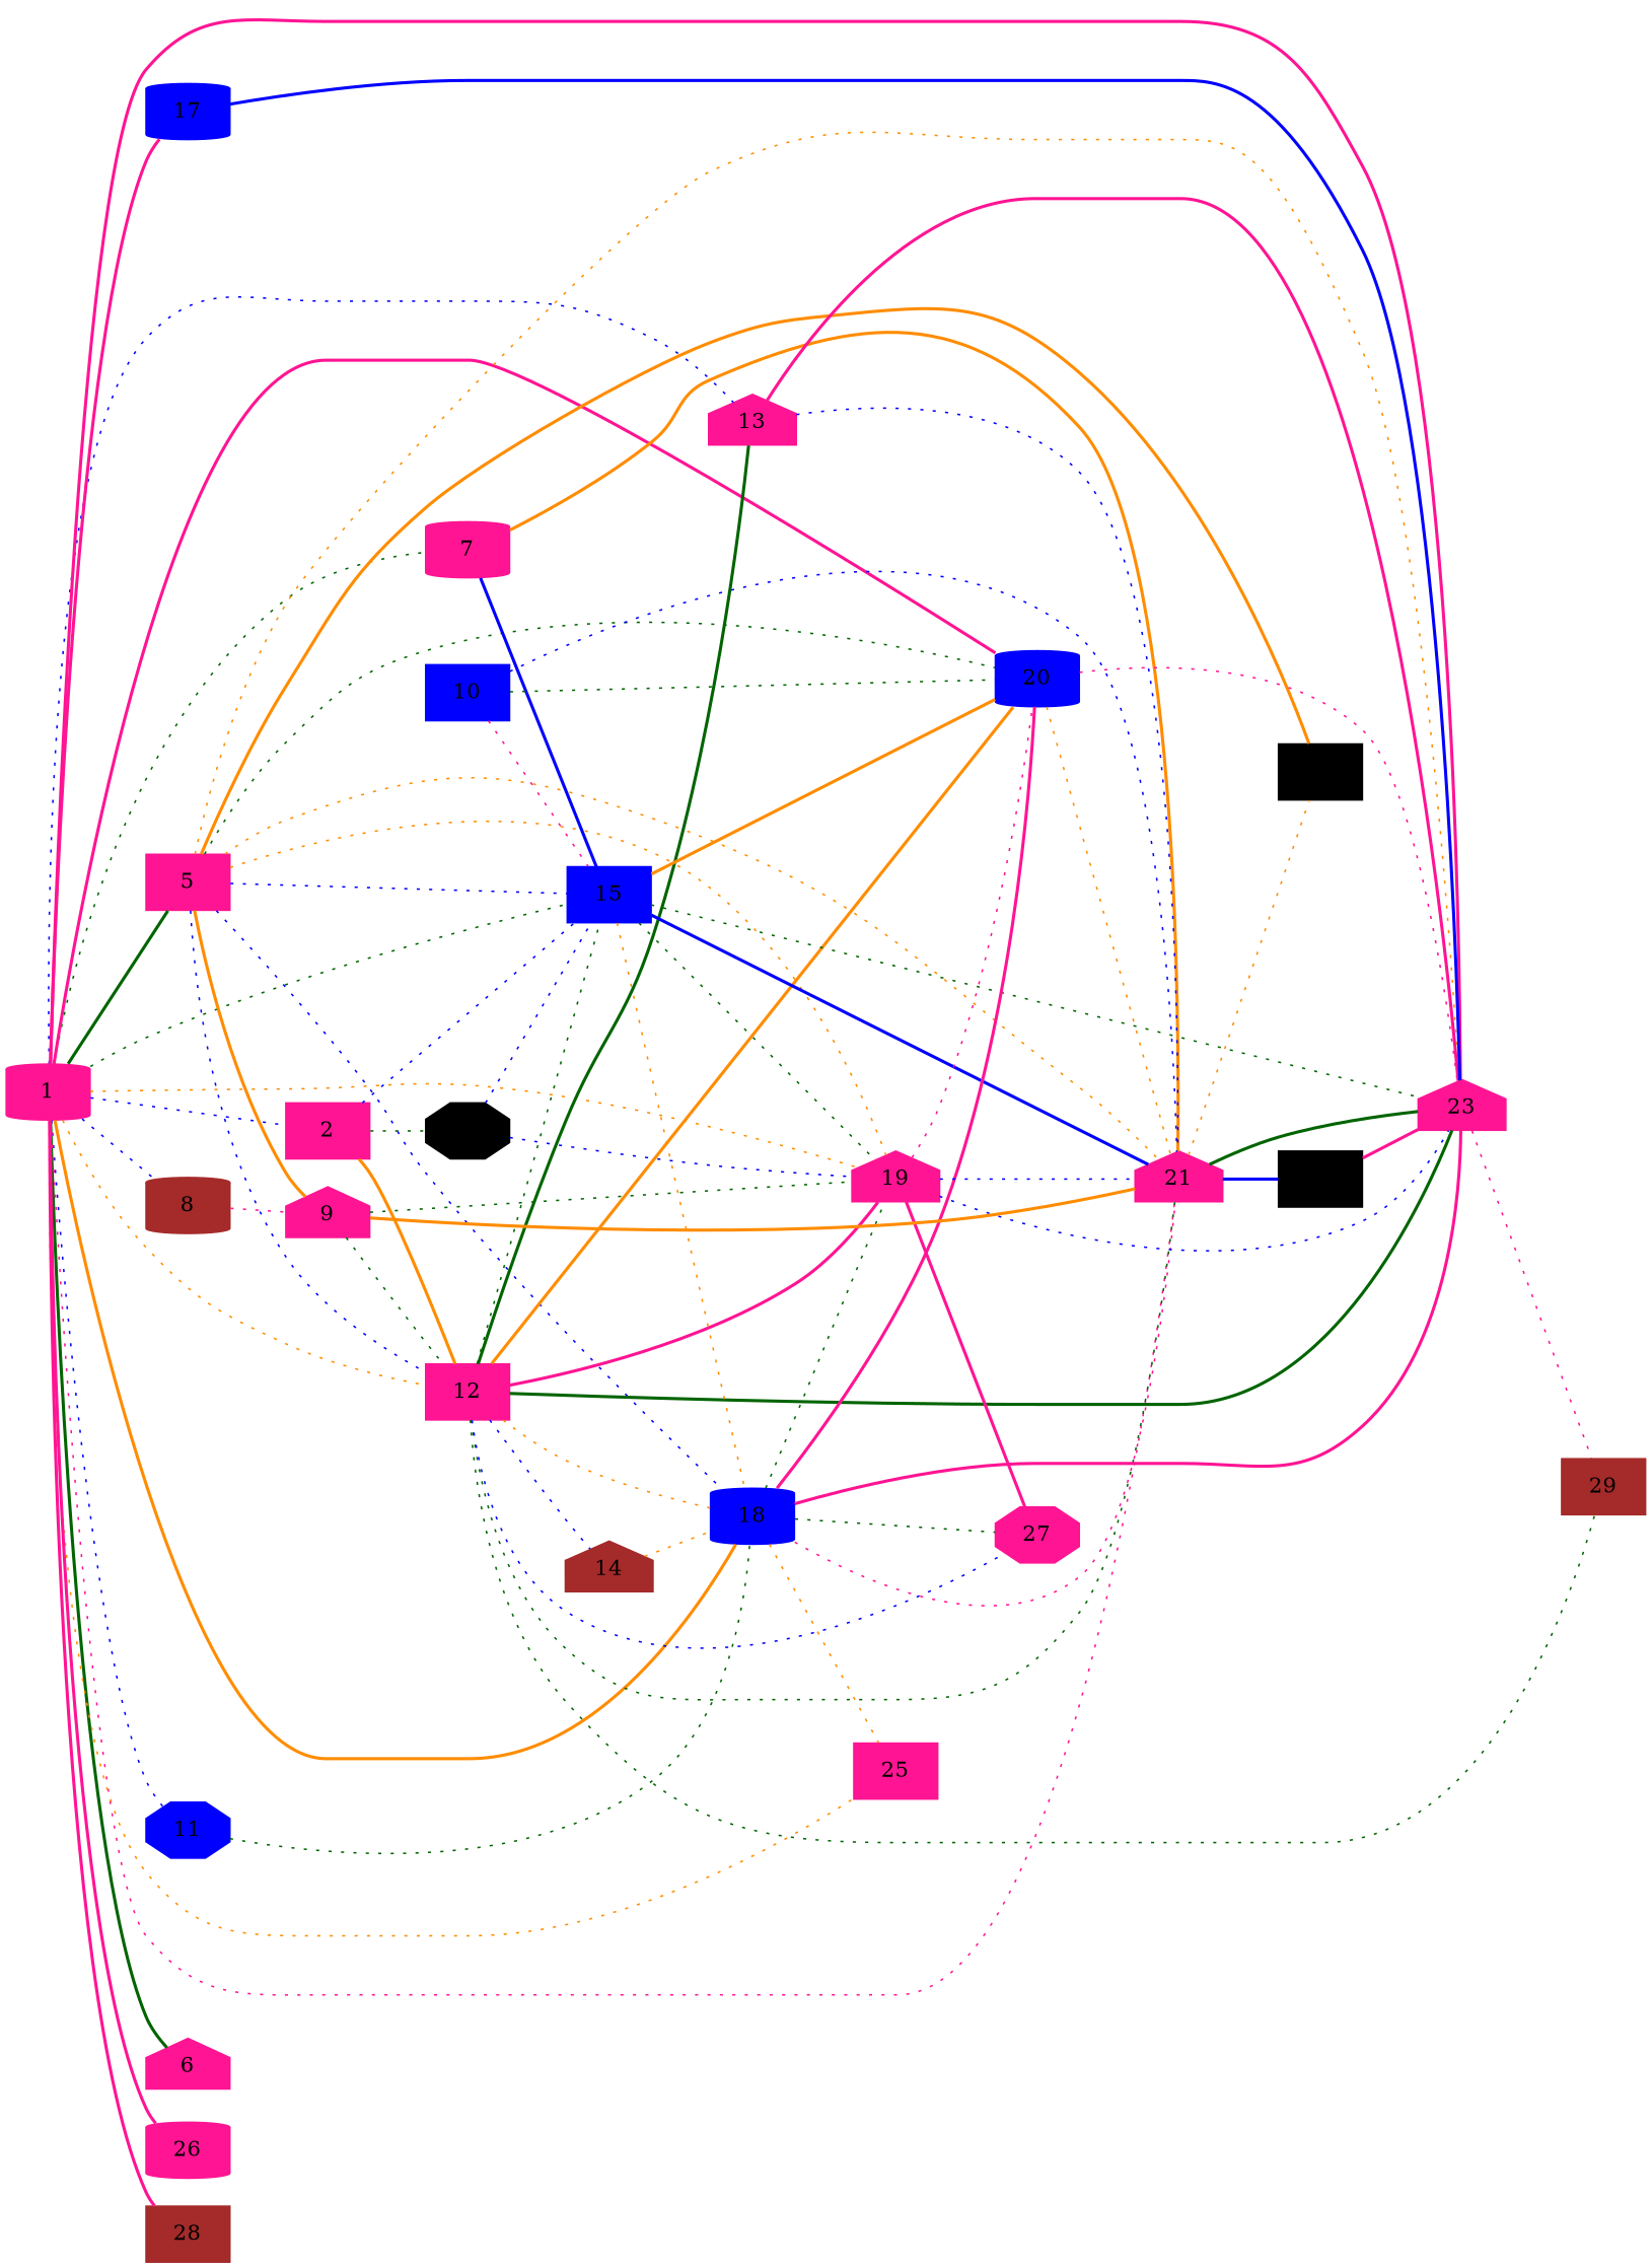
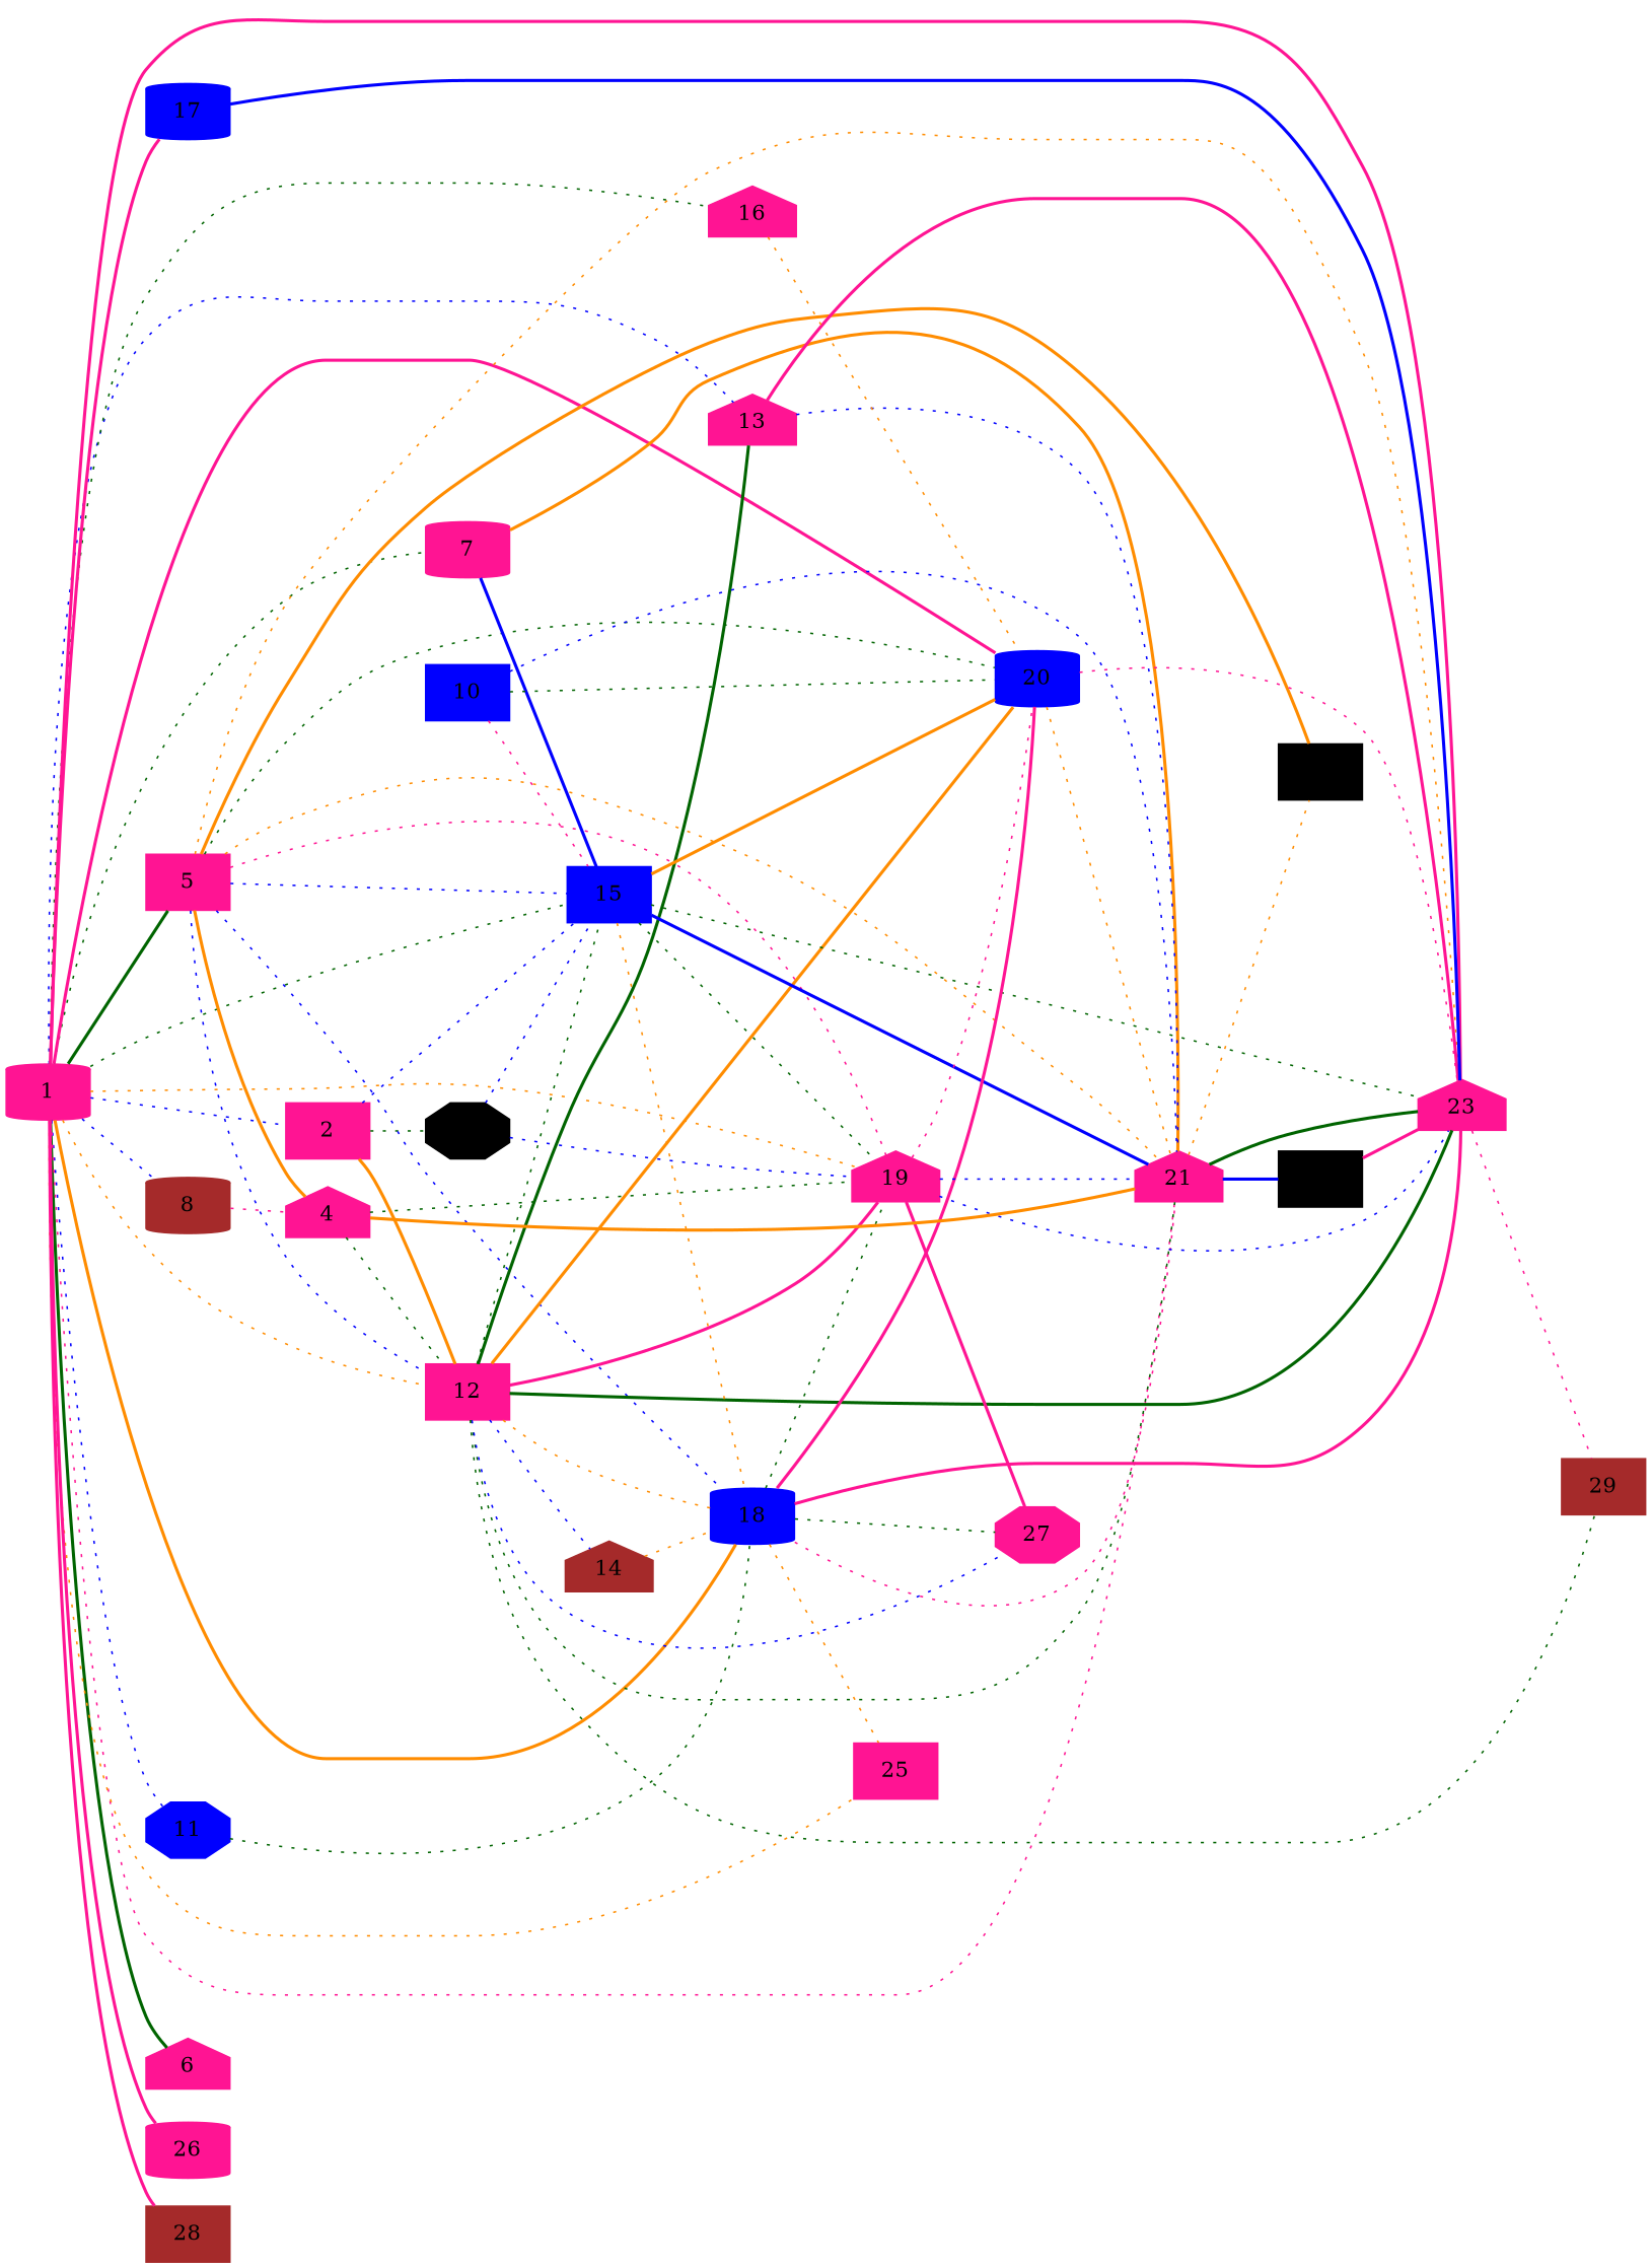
  graph {
    rankdir=LR
    node [color=deeppink shape=box style=filled]
    edge [color=darkgreen style=dotted weight=1.0]
    1 [shape=cylinder]
    2
    5
    6 [shape=house]
    7 [shape=cylinder]
    8 [color=brown shape=cylinder]
    11 [color=blue shape=octagon]
    12
    13 [shape=house]
    15 [color=blue]
+   16 [shape=house]
    17 [color=blue shape=cylinder]
    18 [color=blue shape=cylinder]
    19 [shape=house]
    20 [color=blue shape=cylinder]
    21 [shape=house]
    23 [shape=house]
    25
    26 [shape=cylinder]
    28 [color=brown]
    3 [color=black shape=octagon]
-   9 [shape=house]
+   9 [shape=house label=4]
    24 [color=black]
    14 [color=brown shape=house]
    27 [shape=octagon]
    29 [color=brown]
    22 [color=black]
    10 [color=blue]
    1 -- 2 [color=blue]
    1 -- 5 [style=bold weight=2.0]
    1 -- 6 [style=bold]
    1 -- 7
    1 -- 8 [color=blue]
    1 -- 11 [color=blue weight=2.0]
    1 -- 12 [color=darkorange weight=2.0]
    1 -- 13 [color=blue]
    1 -- 15 [weight=3.0]
+   1 -- 16
    1 -- 17 [color=deeppink style=bold weight=2.0]
    1 -- 18 [color=darkorange style=bold weight=3.0]
    1 -- 19 [color=darkorange weight=2.0]
    1 -- 20 [color=deeppink style=bold weight=3.0]
    1 -- 21 [color=deeppink weight=3.0]
    1 -- 23 [color=deeppink style=bold weight=2.0]
    1 -- 25 [color=darkorange]
    1 -- 26 [color=deeppink style=bold weight=2.0]
    1 -- 28 [color=deeppink style=bold]
    2 -- 12 [color=darkorange style=bold]
    2 -- 15 [color=blue]
    2 -- 3
    5 -- 12 [color=blue weight=2.0]
    5 -- 15 [color=blue weight=2.0]
    5 -- 18 [color=blue weight=2.0]
-   5 -- 19 [color=darkorange]
+   5 -- 19 [color=deeppink]
    5 -- 20 [weight=2.0]
    5 -- 21 [color=darkorange]
    5 -- 23 [color=darkorange]
    5 -- 9 [color=darkorange style=bold]
    5 -- 24 [color=darkorange style=bold]
    7 -- 15 [color=blue style=bold]
    7 -- 21 [color=darkorange style=bold]
    8 -- 9 [color=deeppink]
    11 -- 18
    12 -- 13 [style=bold]
    12 -- 15
    12 -- 18 [color=darkorange]
    12 -- 19 [color=deeppink style=bold]
    12 -- 20 [color=darkorange style=bold]
    12 -- 21 [weight=2.0]
    12 -- 23 [style=bold weight=2.0]
    12 -- 14 [color=blue]
    12 -- 27 [color=blue]
    12 -- 29
    13 -- 21 [color=blue]
    13 -- 23 [color=deeppink style=bold]
    15 -- 18 [color=darkorange weight=2.0]
    15 -- 19
    15 -- 20 [color=darkorange style=bold weight=2.0]
    15 -- 21 [color=blue style=bold]
    15 -- 23
+   16 -- 20 [color=darkorange]
    17 -- 23 [color=blue style=bold]
    18 -- 19
    18 -- 20 [color=deeppink style=bold]
    18 -- 21 [color=deeppink]
    18 -- 23 [color=deeppink style=bold]
    18 -- 25 [color=darkorange]
    18 -- 27
    19 -- 20 [color=deeppink]
    19 -- 21 [color=blue weight=3.0]
    19 -- 23 [color=blue weight=2.0]
    19 -- 27 [color=deeppink style=bold]
    20 -- 21 [color=darkorange]
    20 -- 23 [color=deeppink]
    21 -- 23 [style=bold]
    21 -- 24 [color=darkorange]
    21 -- 22 [color=blue style=bold]
    23 -- 29 [color=deeppink]
    3 -- 15 [color=blue]
    3 -- 19 [color=blue]
    9 -- 12
    9 -- 19
    9 -- 21 [color=darkorange style=bold]
    14 -- 18 [color=darkorange]
    22 -- 23 [color=deeppink style=bold]
    10 -- 15 [color=deeppink]
    10 -- 20
    10 -- 21 [color=blue]
  }
